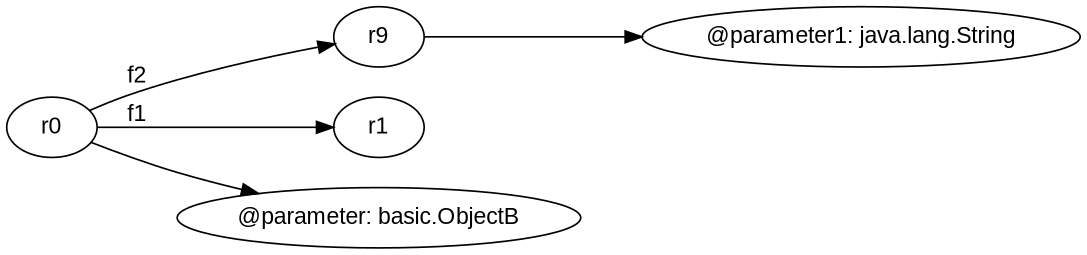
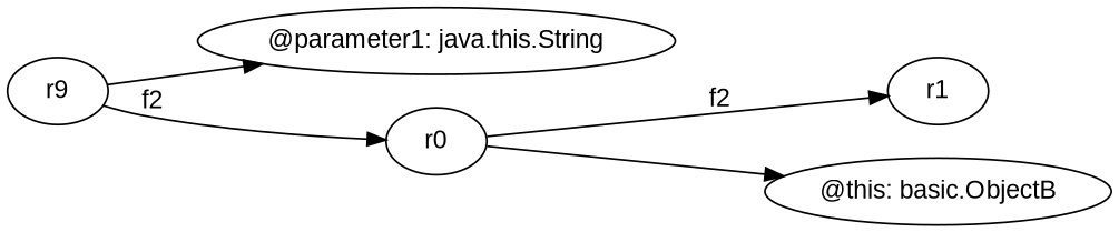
  digraph {
    fontname="Liberation Sans"
    rankdir=LR
    node [fontname="Liberation Sans"]
    edge [fontname="Liberation Sans"]
    n1 [label=r9]
-   n2 [label="@parameter1: java.lang.String"]
+   n2 [label="@parameter1: java.this.String"]
    n3 [label=r0]
    n4 [label=r1]
-   n5 [label="@parameter: basic.ObjectB"]
+   n5 [label="@this: basic.ObjectB"]
    n1 -> n2
-   n3 -> n1 [label=f2]
-   n3 -> n4 [label=f1]
+   n1 -> n3 [label=f2]
+   n3 -> n4 [label=f2]
    n3 -> n5
  }
